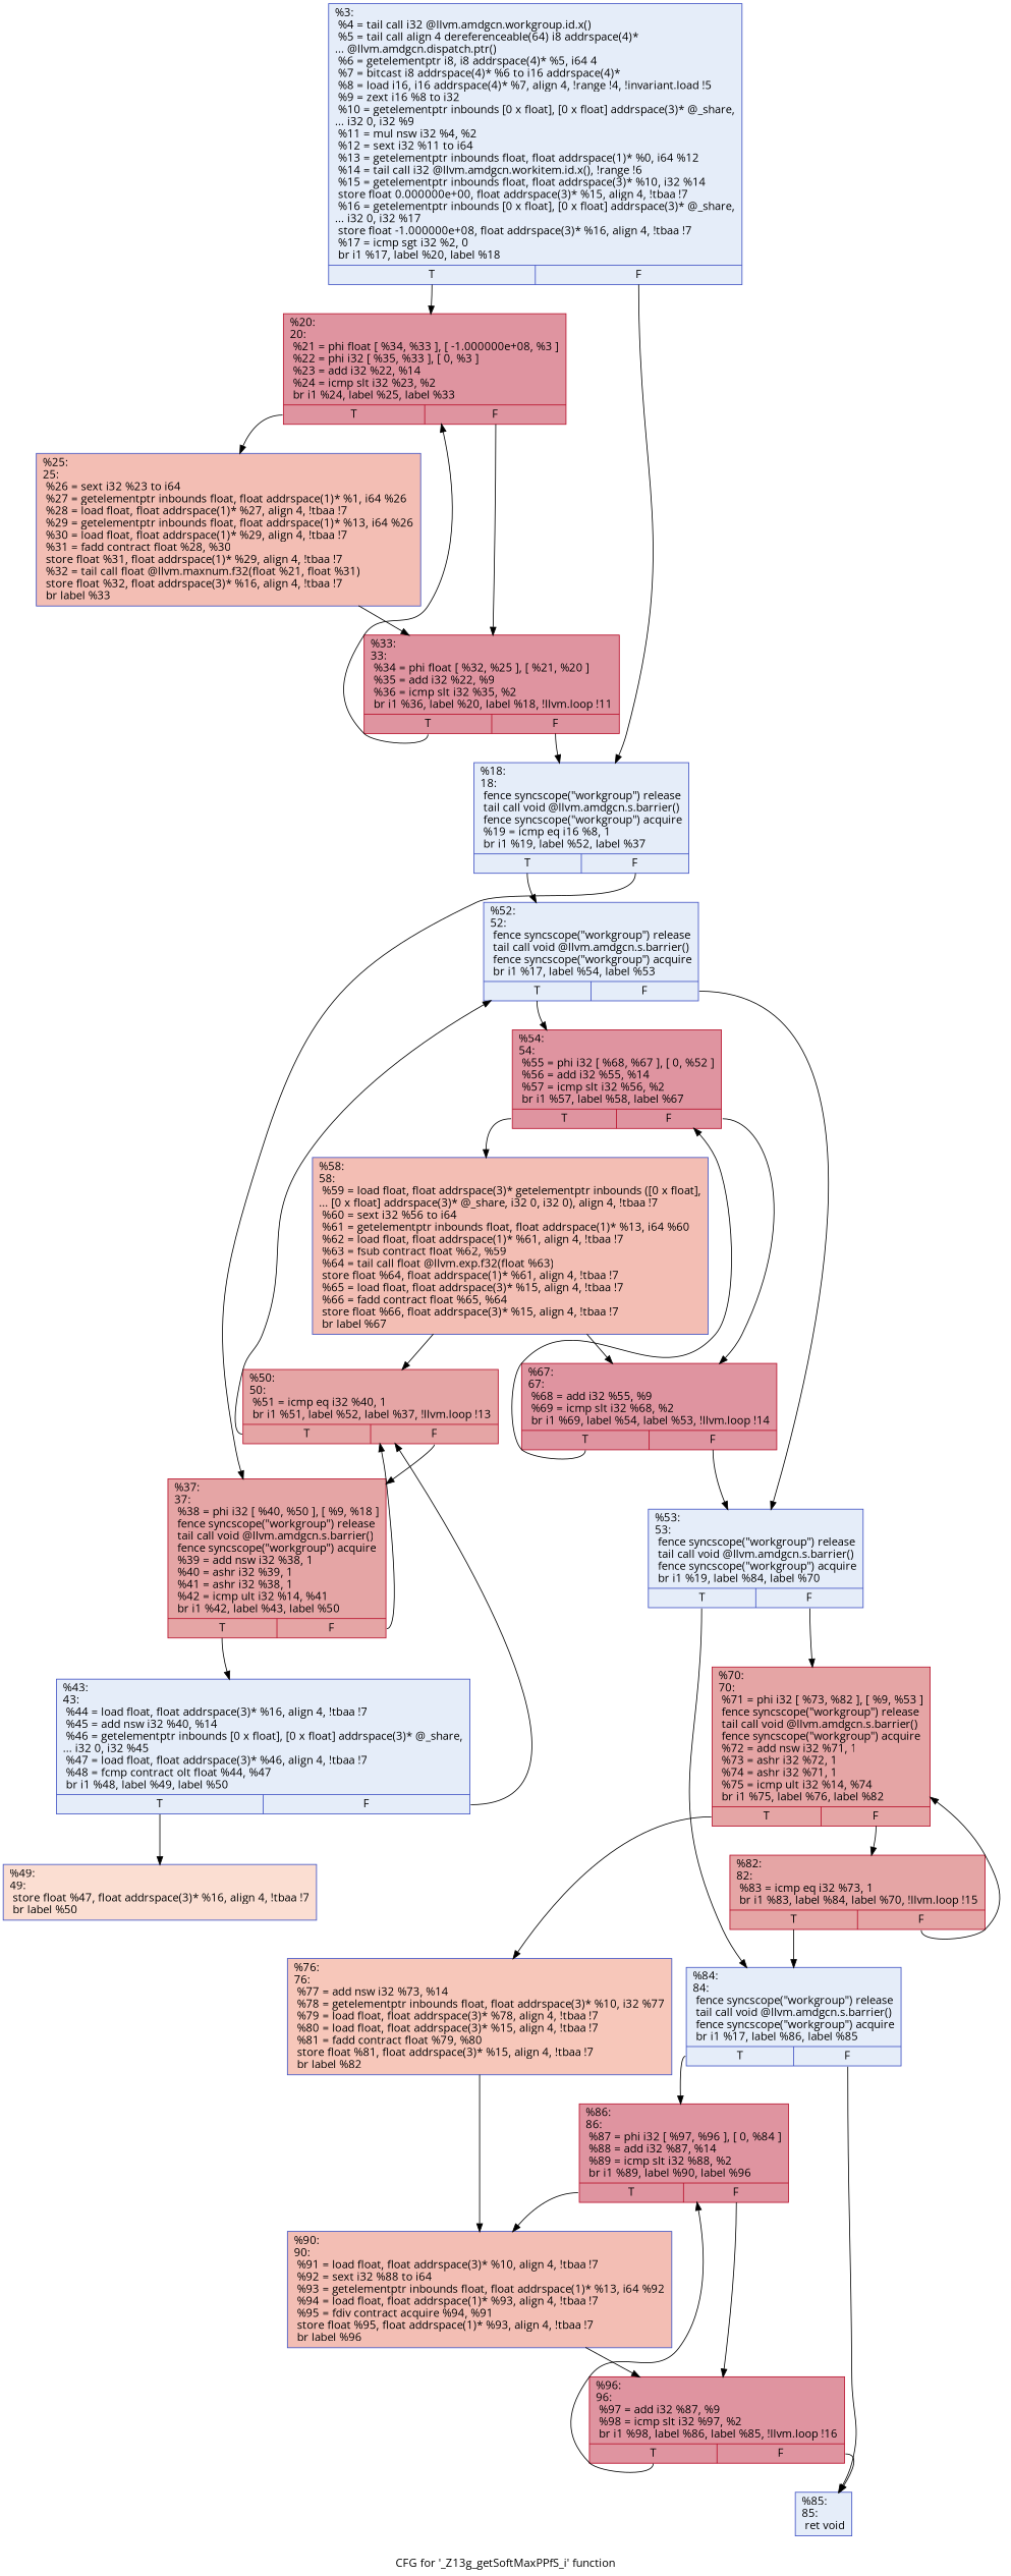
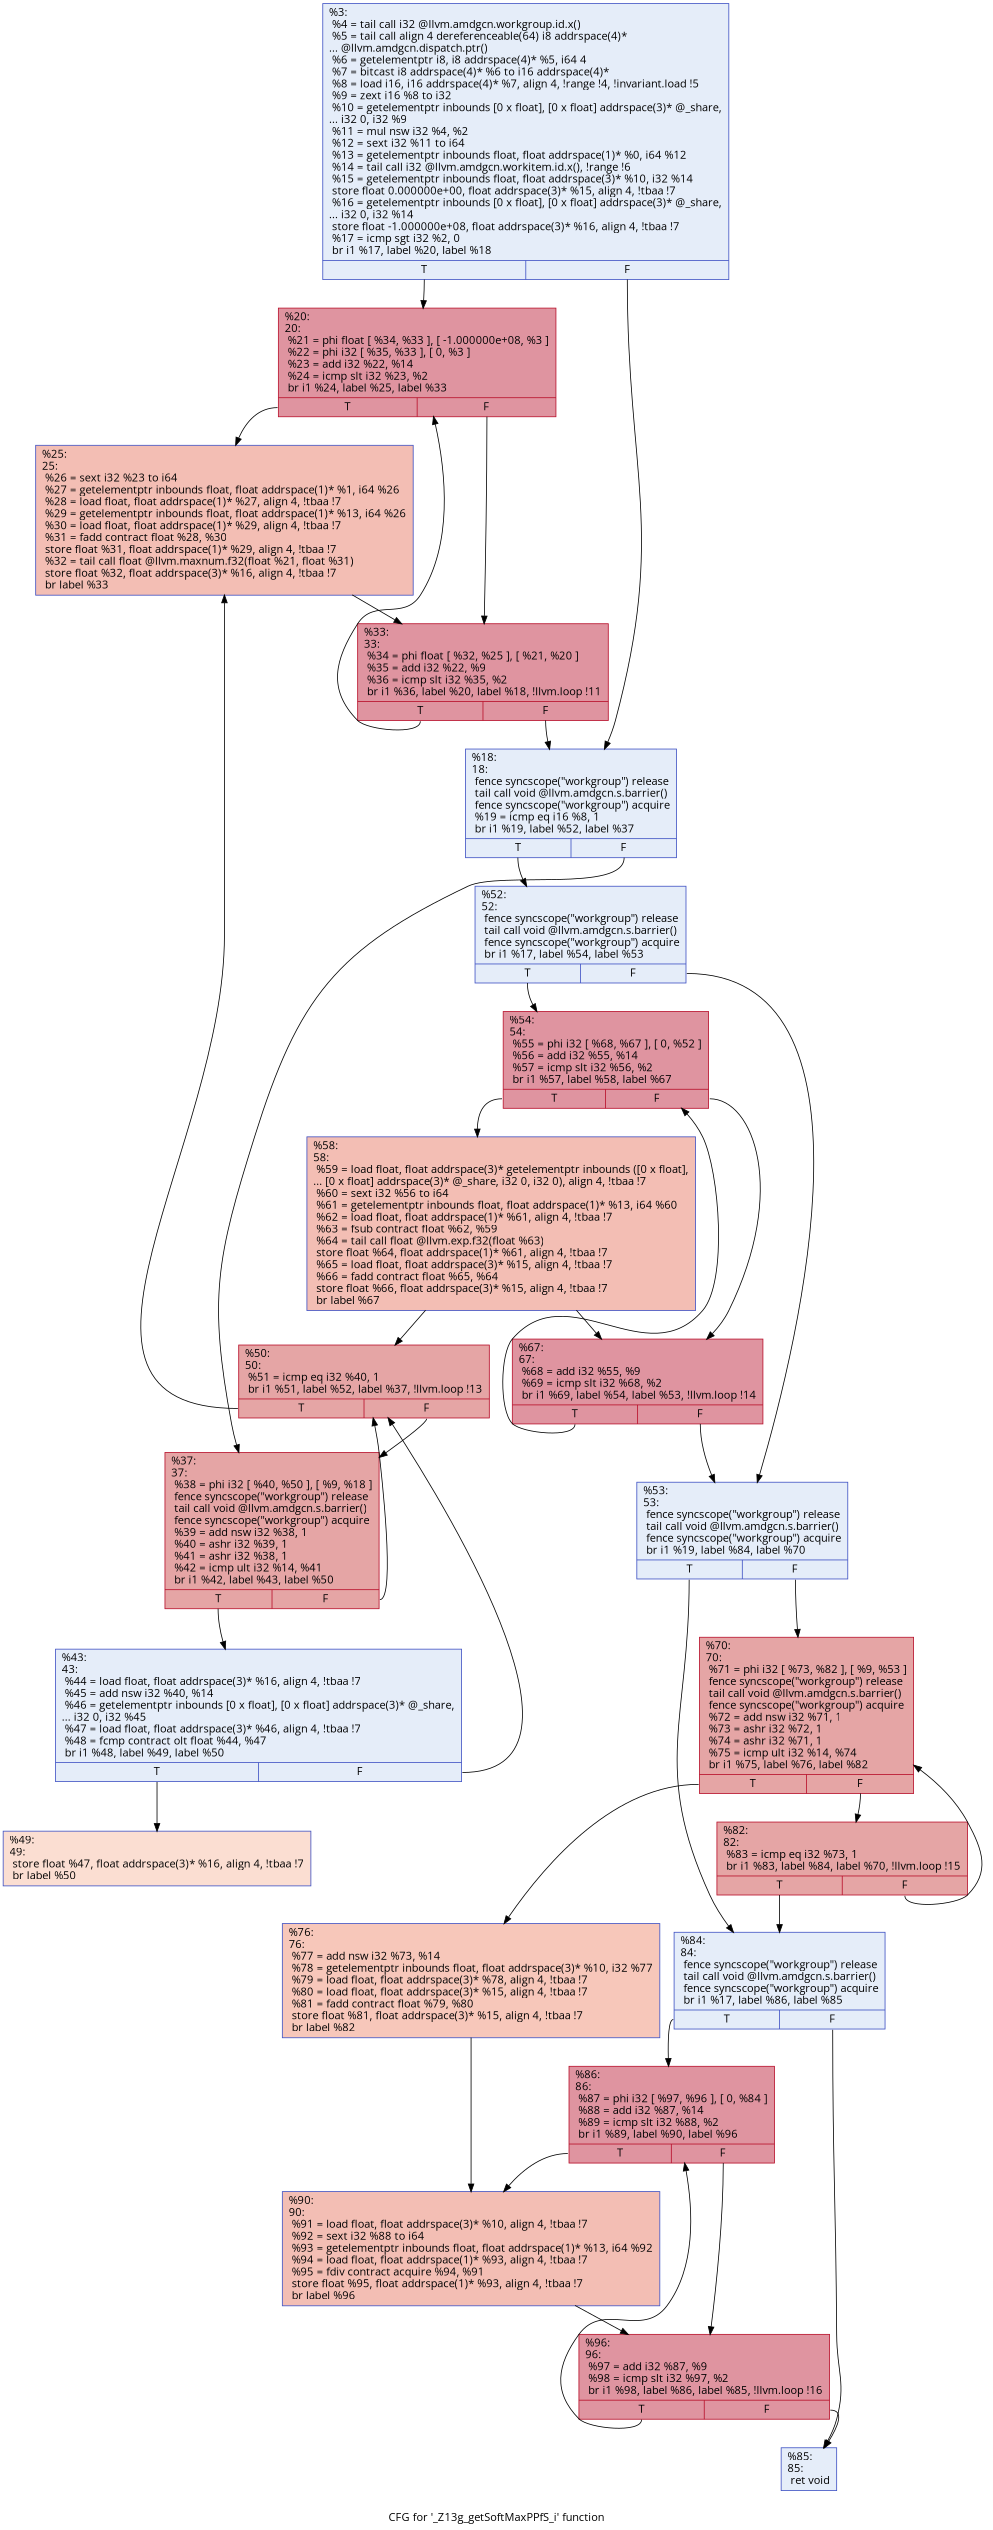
  digraph {
    fontname="Open Sans"
    label="CFG for '_Z13g_getSoftMaxPPfS_i' function"
    node [color="#3d50c3ff" fillcolor="#c5d6f270" fontname="Open Sans" shape=record style=filled]
    edge [fontname="Open Sans" tailport=s0]
-   n1 [label="{%3:\l  %4 = tail call i32 @llvm.amdgcn.workgroup.id.x()\l  %5 = tail call align 4 dereferenceable(64) i8 addrspace(4)*\l... @llvm.amdgcn.dispatch.ptr()\l  %6 = getelementptr i8, i8 addrspace(4)* %5, i64 4\l  %7 = bitcast i8 addrspace(4)* %6 to i16 addrspace(4)*\l  %8 = load i16, i16 addrspace(4)* %7, align 4, !range !4, !invariant.load !5\l  %9 = zext i16 %8 to i32\l  %10 = getelementptr inbounds [0 x float], [0 x float] addrspace(3)* @_share,\l... i32 0, i32 %9\l  %11 = mul nsw i32 %4, %2\l  %12 = sext i32 %11 to i64\l  %13 = getelementptr inbounds float, float addrspace(1)* %0, i64 %12\l  %14 = tail call i32 @llvm.amdgcn.workitem.id.x(), !range !6\l  %15 = getelementptr inbounds float, float addrspace(3)* %10, i32 %14\l  store float 0.000000e+00, float addrspace(3)* %15, align 4, !tbaa !7\l  %16 = getelementptr inbounds [0 x float], [0 x float] addrspace(3)* @_share,\l... i32 0, i32 %17\l  store float -1.000000e+08, float addrspace(3)* %16, align 4, !tbaa !7\l  %17 = icmp sgt i32 %2, 0\l  br i1 %17, label %20, label %18\l|{<s0>T|<s1>F}}"]
+   n1 [label="{%3:\l  %4 = tail call i32 @llvm.amdgcn.workgroup.id.x()\l  %5 = tail call align 4 dereferenceable(64) i8 addrspace(4)*\l... @llvm.amdgcn.dispatch.ptr()\l  %6 = getelementptr i8, i8 addrspace(4)* %5, i64 4\l  %7 = bitcast i8 addrspace(4)* %6 to i16 addrspace(4)*\l  %8 = load i16, i16 addrspace(4)* %7, align 4, !range !4, !invariant.load !5\l  %9 = zext i16 %8 to i32\l  %10 = getelementptr inbounds [0 x float], [0 x float] addrspace(3)* @_share,\l... i32 0, i32 %9\l  %11 = mul nsw i32 %4, %2\l  %12 = sext i32 %11 to i64\l  %13 = getelementptr inbounds float, float addrspace(1)* %0, i64 %12\l  %14 = tail call i32 @llvm.amdgcn.workitem.id.x(), !range !6\l  %15 = getelementptr inbounds float, float addrspace(3)* %10, i32 %14\l  store float 0.000000e+00, float addrspace(3)* %15, align 4, !tbaa !7\l  %16 = getelementptr inbounds [0 x float], [0 x float] addrspace(3)* @_share,\l... i32 0, i32 %14\l  store float -1.000000e+08, float addrspace(3)* %16, align 4, !tbaa !7\l  %17 = icmp sgt i32 %2, 0\l  br i1 %17, label %20, label %18\l|{<s0>T|<s1>F}}"]
    n2 [color="#b70d28ff" fillcolor="#b70d2870" label="{%20:\l20:                                               \l  %21 = phi float [ %34, %33 ], [ -1.000000e+08, %3 ]\l  %22 = phi i32 [ %35, %33 ], [ 0, %3 ]\l  %23 = add i32 %22, %14\l  %24 = icmp slt i32 %23, %2\l  br i1 %24, label %25, label %33\l|{<s0>T|<s1>F}}"]
    n3 [label="{%18:\l18:                                               \l  fence syncscope(\"workgroup\") release\l  tail call void @llvm.amdgcn.s.barrier()\l  fence syncscope(\"workgroup\") acquire\l  %19 = icmp eq i16 %8, 1\l  br i1 %19, label %52, label %37\l|{<s0>T|<s1>F}}"]
    n4 [fillcolor="#e36c5570" label="{%25:\l25:                                               \l  %26 = sext i32 %23 to i64\l  %27 = getelementptr inbounds float, float addrspace(1)* %1, i64 %26\l  %28 = load float, float addrspace(1)* %27, align 4, !tbaa !7\l  %29 = getelementptr inbounds float, float addrspace(1)* %13, i64 %26\l  %30 = load float, float addrspace(1)* %29, align 4, !tbaa !7\l  %31 = fadd contract float %28, %30\l  store float %31, float addrspace(1)* %29, align 4, !tbaa !7\l  %32 = tail call float @llvm.maxnum.f32(float %21, float %31)\l  store float %32, float addrspace(3)* %16, align 4, !tbaa !7\l  br label %33\l}"]
    n5 [color="#b70d28ff" fillcolor="#b70d2870" label="{%33:\l33:                                               \l  %34 = phi float [ %32, %25 ], [ %21, %20 ]\l  %35 = add i32 %22, %9\l  %36 = icmp slt i32 %35, %2\l  br i1 %36, label %20, label %18, !llvm.loop !11\l|{<s0>T|<s1>F}}"]
    n6 [label="{%52:\l52:                                               \l  fence syncscope(\"workgroup\") release\l  tail call void @llvm.amdgcn.s.barrier()\l  fence syncscope(\"workgroup\") acquire\l  br i1 %17, label %54, label %53\l|{<s0>T|<s1>F}}"]
    n7 [color="#b70d28ff" fillcolor="#c5333470" label="{%37:\l37:                                               \l  %38 = phi i32 [ %40, %50 ], [ %9, %18 ]\l  fence syncscope(\"workgroup\") release\l  tail call void @llvm.amdgcn.s.barrier()\l  fence syncscope(\"workgroup\") acquire\l  %39 = add nsw i32 %38, 1\l  %40 = ashr i32 %39, 1\l  %41 = ashr i32 %38, 1\l  %42 = icmp ult i32 %14, %41\l  br i1 %42, label %43, label %50\l|{<s0>T|<s1>F}}"]
    n8 [color="#b70d28ff" fillcolor="#b70d2870" label="{%54:\l54:                                               \l  %55 = phi i32 [ %68, %67 ], [ 0, %52 ]\l  %56 = add i32 %55, %14\l  %57 = icmp slt i32 %56, %2\l  br i1 %57, label %58, label %67\l|{<s0>T|<s1>F}}"]
    n9 [label="{%53:\l53:                                               \l  fence syncscope(\"workgroup\") release\l  tail call void @llvm.amdgcn.s.barrier()\l  fence syncscope(\"workgroup\") acquire\l  br i1 %19, label %84, label %70\l|{<s0>T|<s1>F}}"]
    n10 [label="{%43:\l43:                                               \l  %44 = load float, float addrspace(3)* %16, align 4, !tbaa !7\l  %45 = add nsw i32 %40, %14\l  %46 = getelementptr inbounds [0 x float], [0 x float] addrspace(3)* @_share,\l... i32 0, i32 %45\l  %47 = load float, float addrspace(3)* %46, align 4, !tbaa !7\l  %48 = fcmp contract olt float %44, %47\l  br i1 %48, label %49, label %50\l|{<s0>T|<s1>F}}"]
    n11 [color="#b70d28ff" fillcolor="#c5333470" label="{%50:\l50:                                               \l  %51 = icmp eq i32 %40, 1\l  br i1 %51, label %52, label %37, !llvm.loop !13\l|{<s0>T|<s1>F}}"]
    n12 [fillcolor="#e36c5570" label="{%58:\l58:                                               \l  %59 = load float, float addrspace(3)* getelementptr inbounds ([0 x float],\l... [0 x float] addrspace(3)* @_share, i32 0, i32 0), align 4, !tbaa !7\l  %60 = sext i32 %56 to i64\l  %61 = getelementptr inbounds float, float addrspace(1)* %13, i64 %60\l  %62 = load float, float addrspace(1)* %61, align 4, !tbaa !7\l  %63 = fsub contract float %62, %59\l  %64 = tail call float @llvm.exp.f32(float %63)\l  store float %64, float addrspace(1)* %61, align 4, !tbaa !7\l  %65 = load float, float addrspace(3)* %15, align 4, !tbaa !7\l  %66 = fadd contract float %65, %64\l  store float %66, float addrspace(3)* %15, align 4, !tbaa !7\l  br label %67\l}"]
    n13 [color="#b70d28ff" fillcolor="#b70d2870" label="{%67:\l67:                                               \l  %68 = add i32 %55, %9\l  %69 = icmp slt i32 %68, %2\l  br i1 %69, label %54, label %53, !llvm.loop !14\l|{<s0>T|<s1>F}}"]
    n14 [label="{%84:\l84:                                               \l  fence syncscope(\"workgroup\") release\l  tail call void @llvm.amdgcn.s.barrier()\l  fence syncscope(\"workgroup\") acquire\l  br i1 %17, label %86, label %85\l|{<s0>T|<s1>F}}"]
    n15 [color="#b70d28ff" fillcolor="#c5333470" label="{%70:\l70:                                               \l  %71 = phi i32 [ %73, %82 ], [ %9, %53 ]\l  fence syncscope(\"workgroup\") release\l  tail call void @llvm.amdgcn.s.barrier()\l  fence syncscope(\"workgroup\") acquire\l  %72 = add nsw i32 %71, 1\l  %73 = ashr i32 %72, 1\l  %74 = ashr i32 %71, 1\l  %75 = icmp ult i32 %14, %74\l  br i1 %75, label %76, label %82\l|{<s0>T|<s1>F}}"]
    n16 [fillcolor="#f7b59970" label="{%49:\l49:                                               \l  store float %47, float addrspace(3)* %16, align 4, !tbaa !7\l  br label %50\l}"]
    n17 [color="#b70d28ff" fillcolor="#b70d2870" label="{%86:\l86:                                               \l  %87 = phi i32 [ %97, %96 ], [ 0, %84 ]\l  %88 = add i32 %87, %14\l  %89 = icmp slt i32 %88, %2\l  br i1 %89, label %90, label %96\l|{<s0>T|<s1>F}}"]
    n18 [label="{%85:\l85:                                               \l  ret void\l}"]
    n19 [fillcolor="#ec7f6370" label="{%76:\l76:                                               \l  %77 = add nsw i32 %73, %14\l  %78 = getelementptr inbounds float, float addrspace(3)* %10, i32 %77\l  %79 = load float, float addrspace(3)* %78, align 4, !tbaa !7\l  %80 = load float, float addrspace(3)* %15, align 4, !tbaa !7\l  %81 = fadd contract float %79, %80\l  store float %81, float addrspace(3)* %15, align 4, !tbaa !7\l  br label %82\l}"]
    n20 [color="#b70d28ff" fillcolor="#c5333470" label="{%82:\l82:                                               \l  %83 = icmp eq i32 %73, 1\l  br i1 %83, label %84, label %70, !llvm.loop !15\l|{<s0>T|<s1>F}}"]
    n21 [fillcolor="#e36c5570" label="{%90:\l90:                                               \l  %91 = load float, float addrspace(3)* %10, align 4, !tbaa !7\l  %92 = sext i32 %88 to i64\l  %93 = getelementptr inbounds float, float addrspace(1)* %13, i64 %92\l  %94 = load float, float addrspace(1)* %93, align 4, !tbaa !7\l  %95 = fdiv contract acquire %94, %91\l  store float %95, float addrspace(1)* %93, align 4, !tbaa !7\l  br label %96\l}"]
    n22 [color="#b70d28ff" fillcolor="#b70d2870" label="{%96:\l96:                                               \l  %97 = add i32 %87, %9\l  %98 = icmp slt i32 %97, %2\l  br i1 %98, label %86, label %85, !llvm.loop !16\l|{<s0>T|<s1>F}}"]
    n1 -> n2
    n1 -> n3 [tailport=s1]
    n2 -> n4
    n2 -> n5 [tailport=s1]
    n3 -> n6
    n3 -> n7 [tailport=s1]
    n4 -> n5
    n5 -> n2
    n5 -> n3 [tailport=s1]
    n6 -> n8
    n6 -> n9 [tailport=s1]
    n7 -> n10
    n7 -> n11 [tailport=s1]
    n8 -> n12
    n8 -> n13 [tailport=s1]
    n9 -> n14
    n9 -> n15 [tailport=s1]
    n10 -> n11 [tailport=s1]
    n10 -> n16
-   n11 -> n6
+   n11 -> n4
    n11 -> n7 [tailport=s1]
    n12 -> n11
    n12 -> n13
    n13 -> n8
    n13 -> n9 [tailport=s1]
    n14 -> n17
    n14 -> n18 [tailport=s1]
    n15 -> n19
    n15 -> n20 [tailport=s1]
    n17 -> n21
    n17 -> n22 [tailport=s1]
    n19 -> n21
    n20 -> n14
    n20 -> n15 [tailport=s1]
    n21 -> n22
    n22 -> n17
    n22 -> n18 [tailport=s1]
  }
